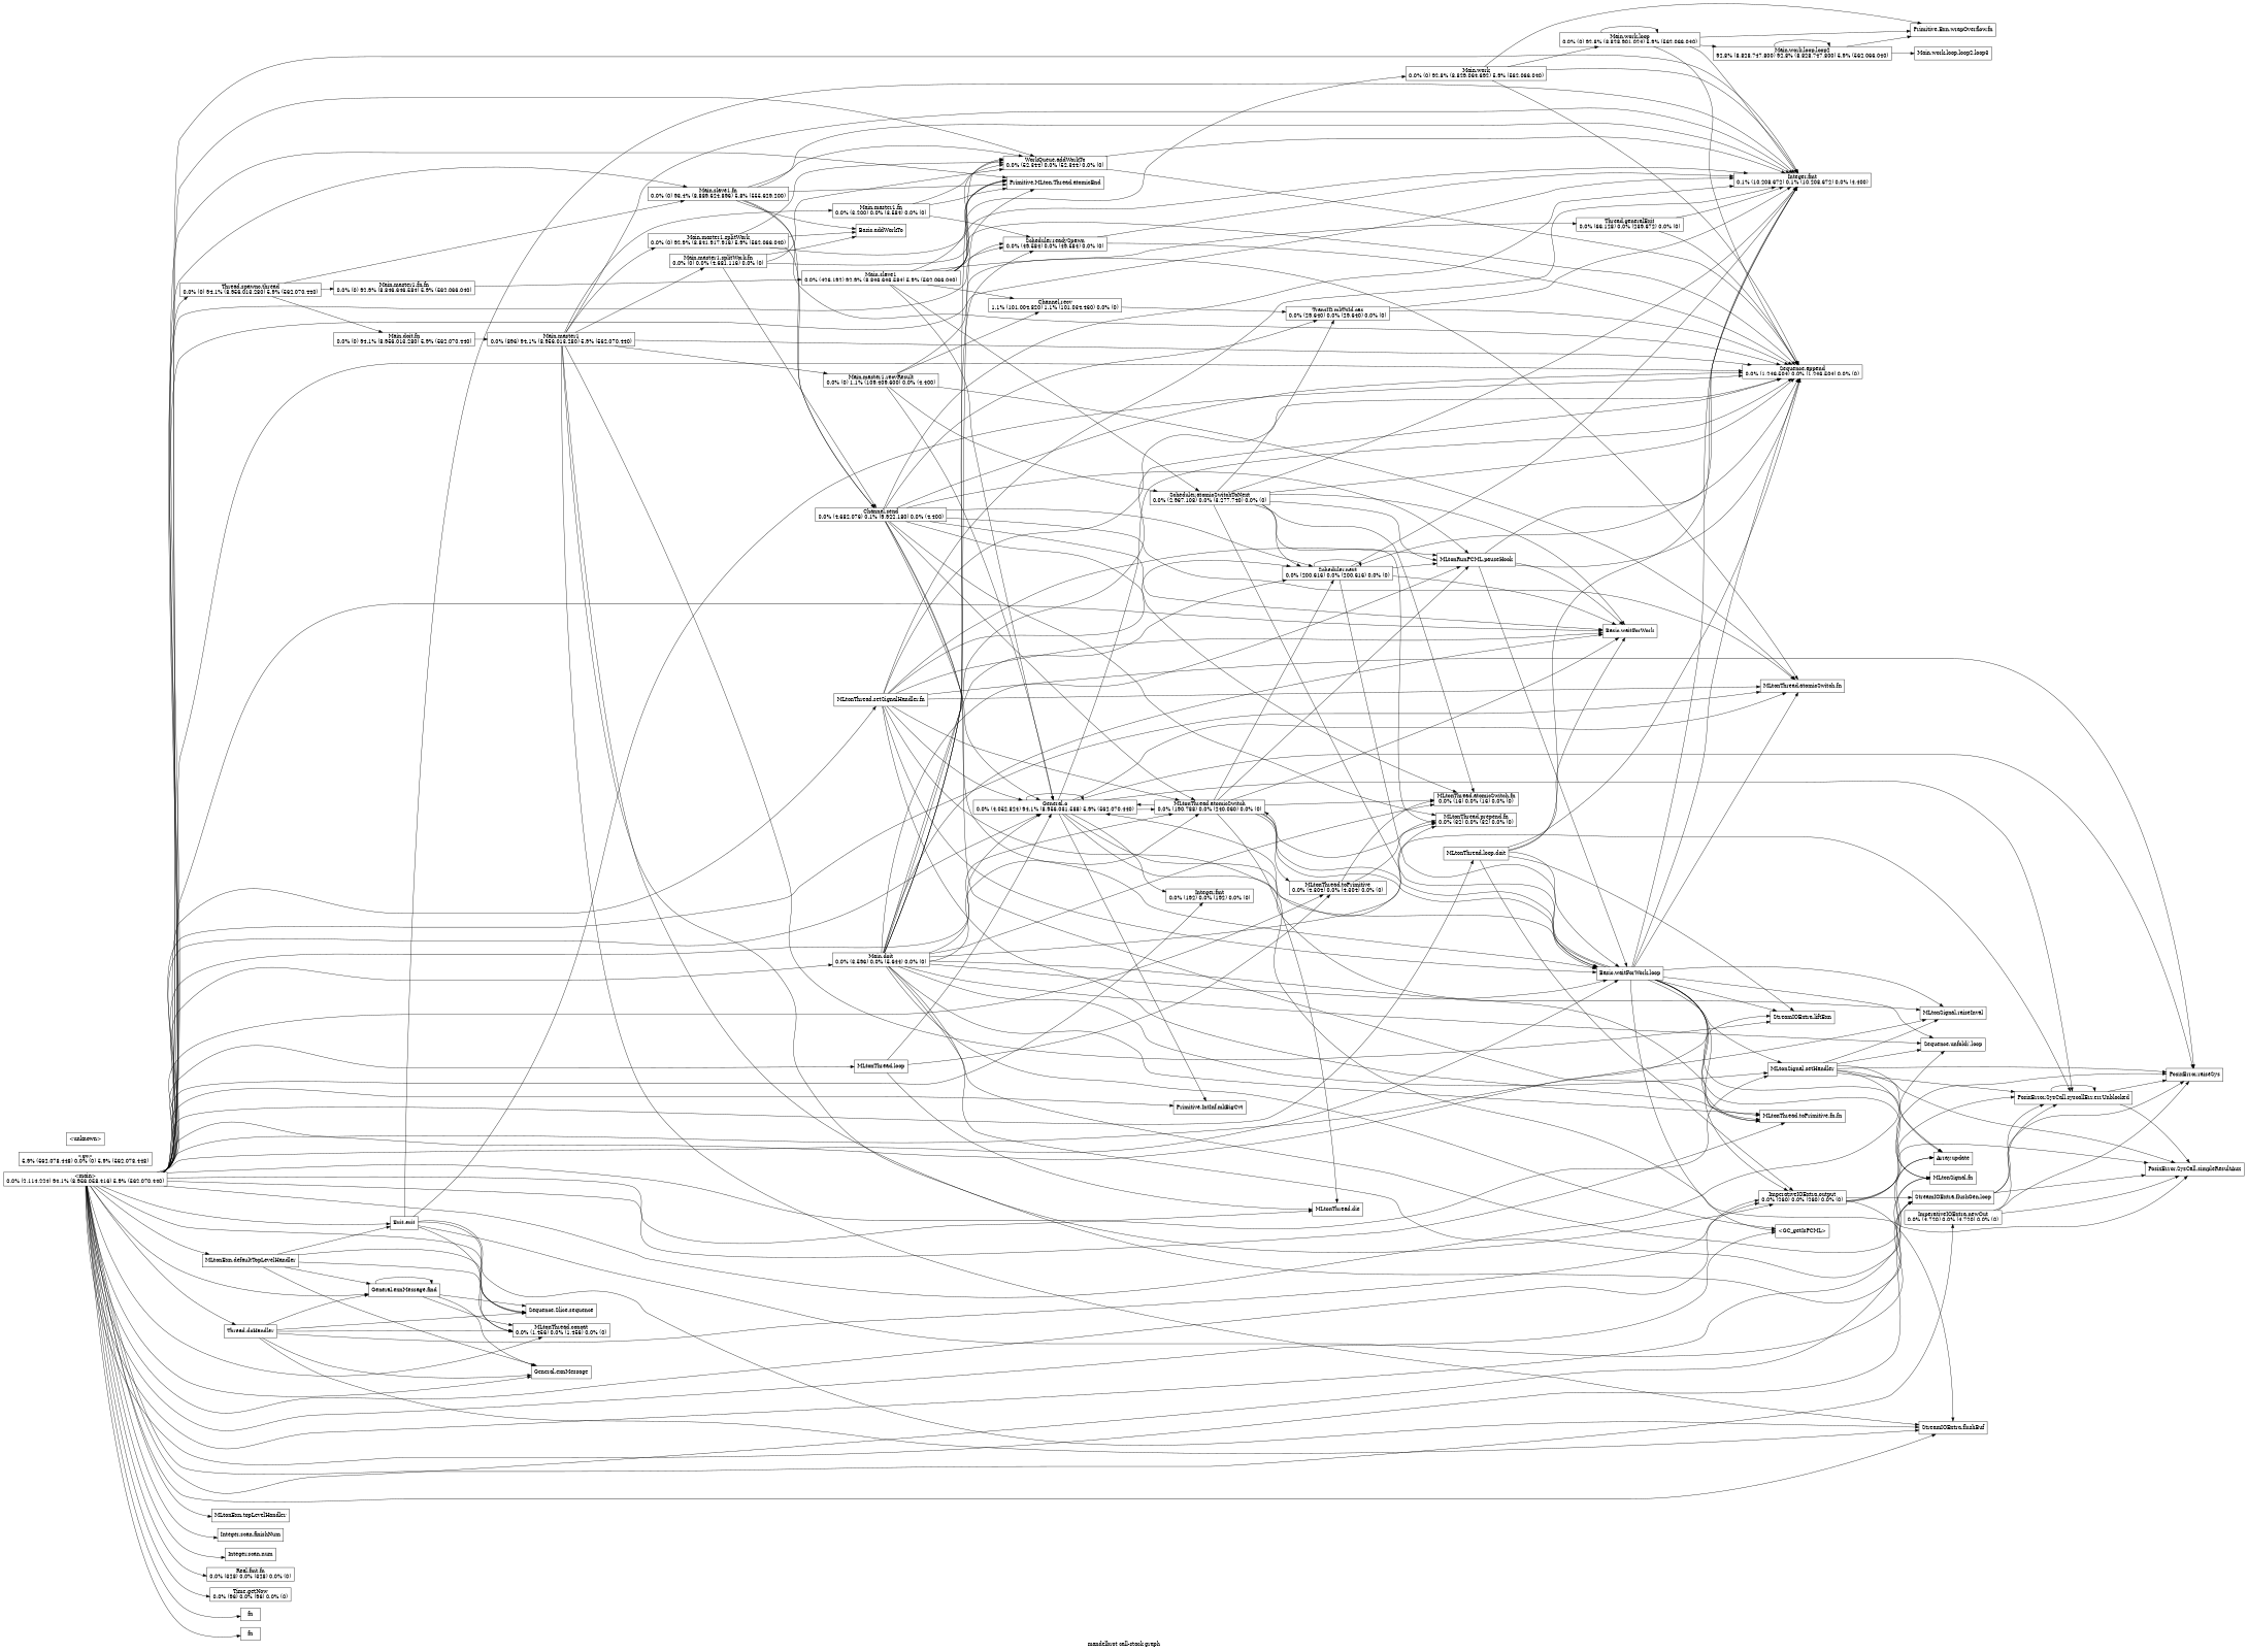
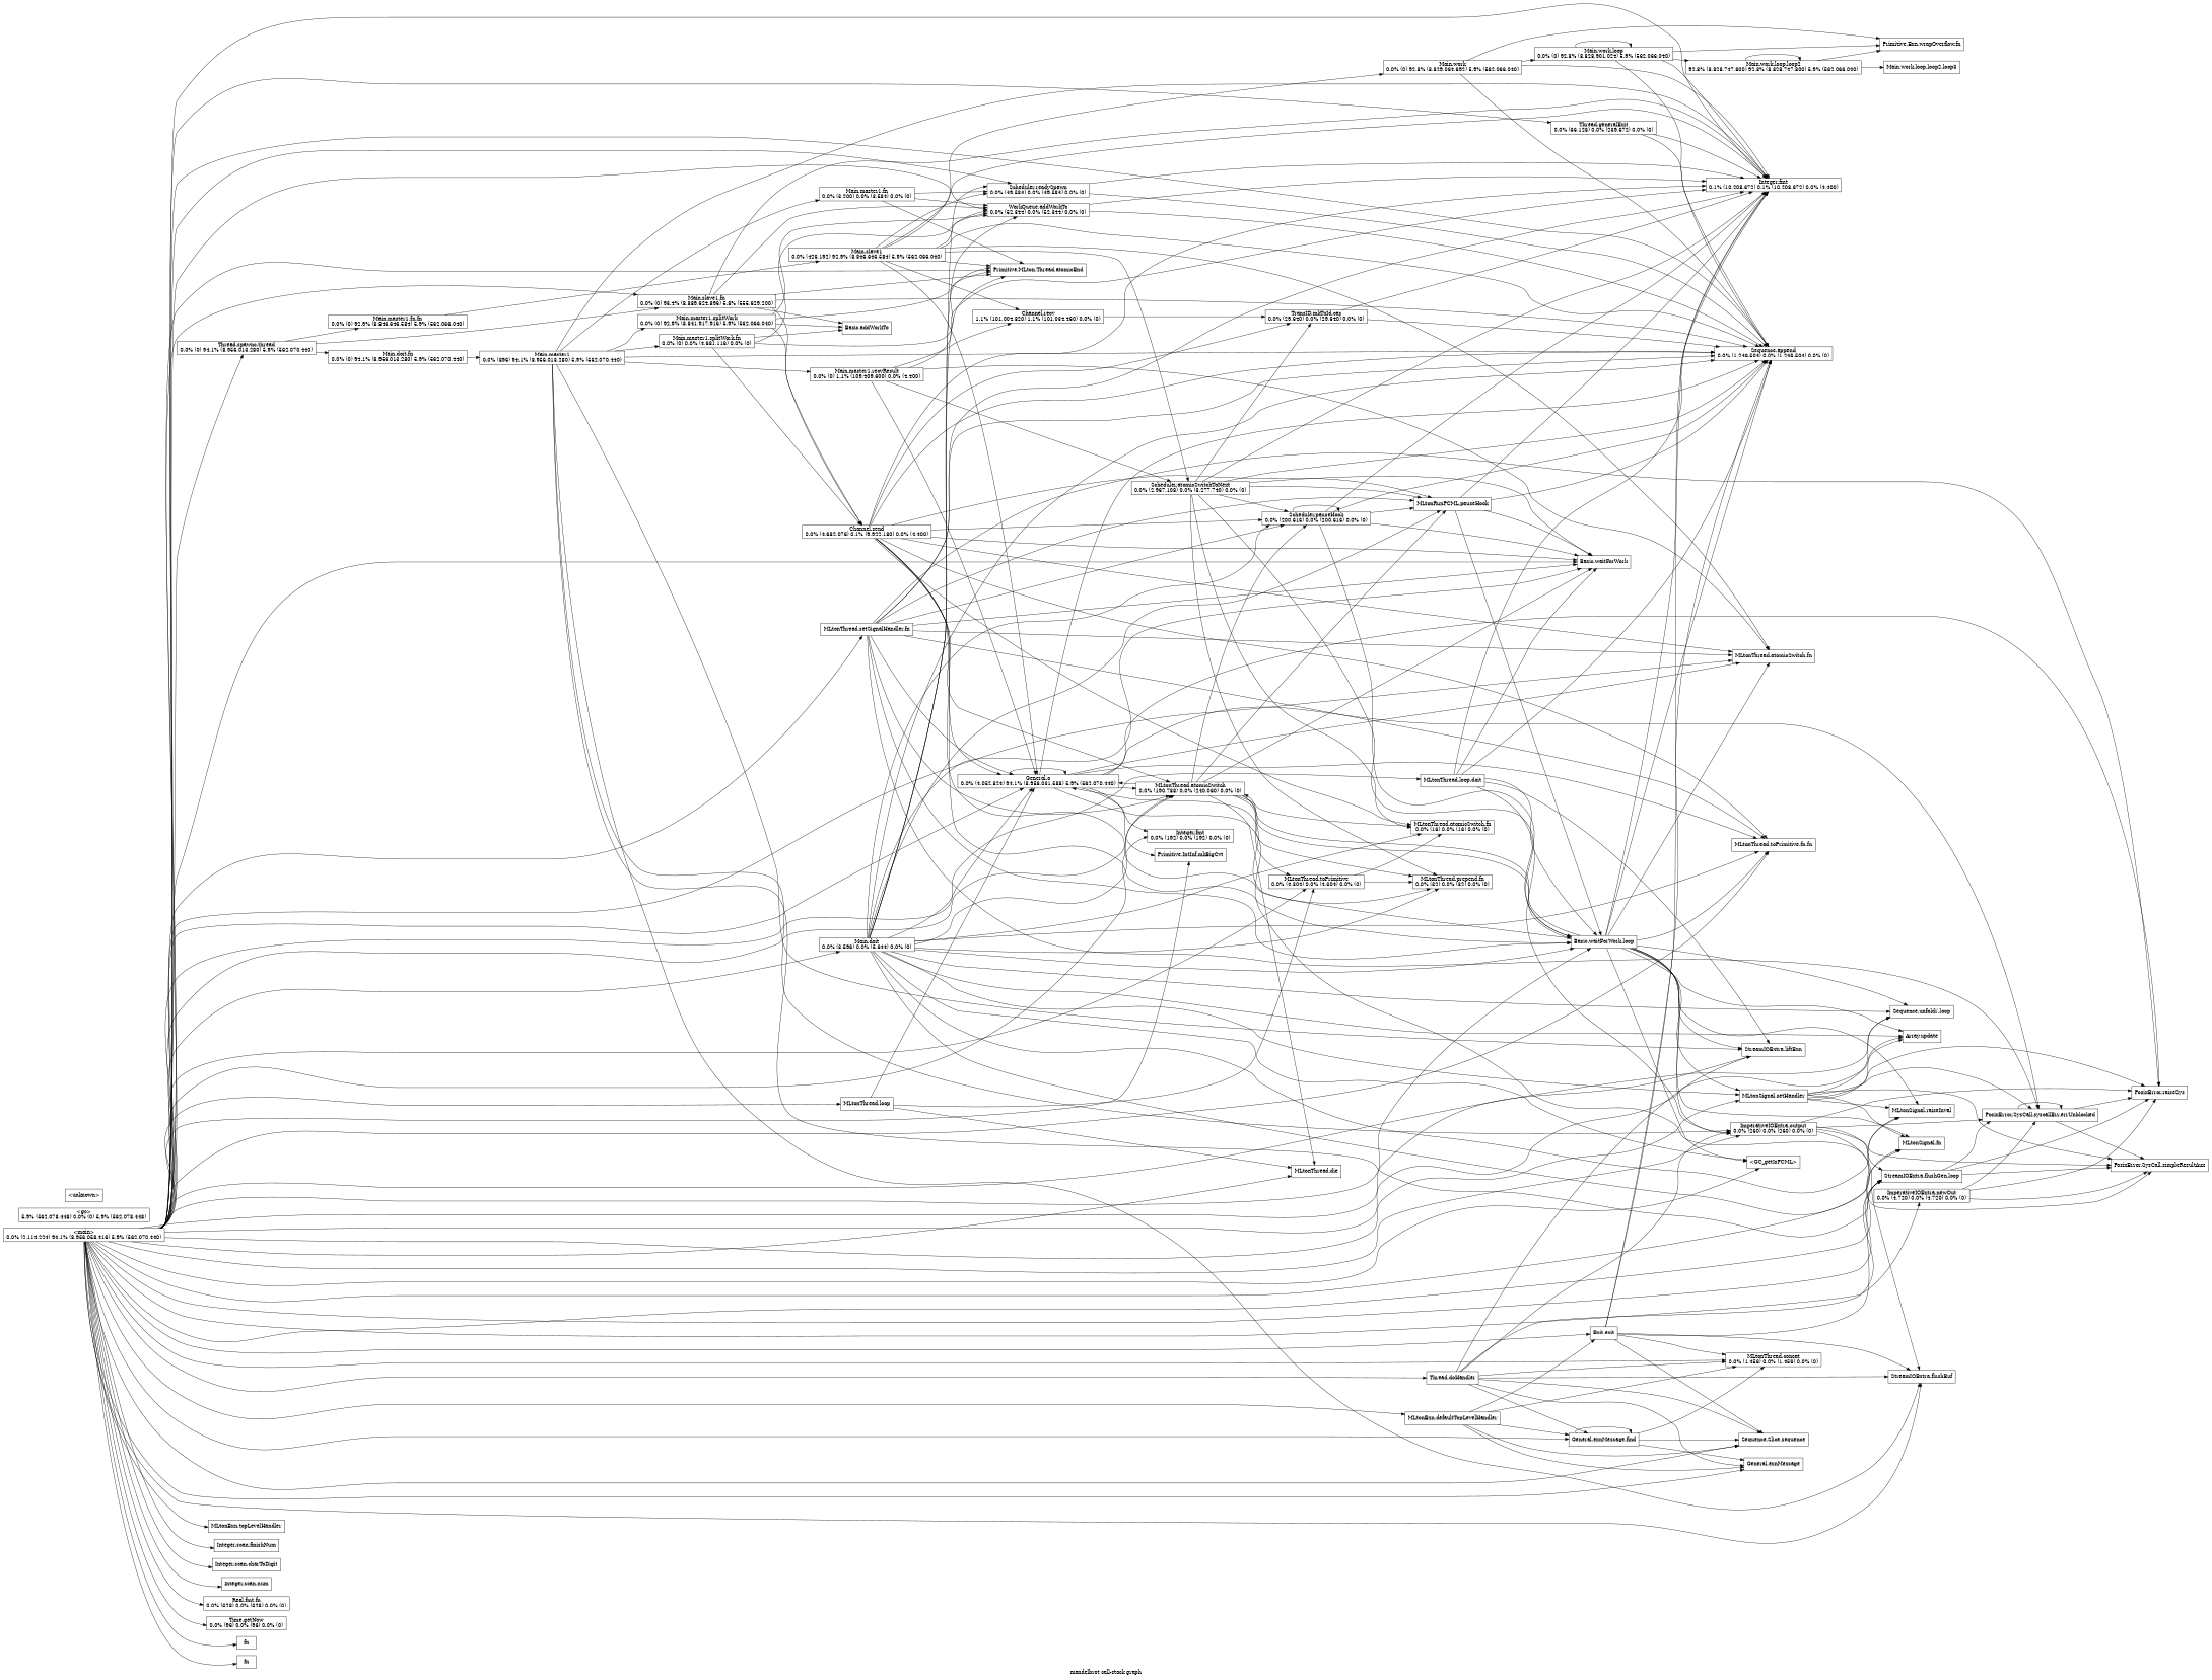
  digraph {
    label="mandelbrot call-stack graph"
    rankdir=LR
    node [color=Black shape=box]
    n1 [label="Main.master1.fn\n0.0% (3,200) 0.0% (3,584) 0.0% (0)\n"]
    n2 [label="Primitive.MLton.Thread.atomicEnd\n"]
    n3 [label="WorkQueue.addWorkTo\n0.0% (52,344) 0.0% (52,344) 0.0% (0)\n"]
    n4 [label="Scheduler.readySpawn\n0.0% (49,584) 0.0% (49,584) 0.0% (0)\n"]
    n5 [label="Integer.fmt\n0.1% (10,208,672) 0.1% (10,208,672) 0.0% (4,400)\n"]
    n6 [label="Sequence.append\n0.0% (1,246,504) 0.0% (1,246,504) 0.0% (0)\n"]
    n7 [label="Main.master1.splitWork.fn\n0.0% (0) 0.0% (4,681,116) 0.0% (0)\n"]
    n8 [label="Basic.addWorkTo\n"]
    n9 [label="Channel.send\n0.0% (4,682,076) 0.1% (9,922,180) 0.0% (4,400)\n"]
    n10 [label="MLtonThread.atomicSwitch.fn\n"]
    n11 [label="General.o\n0.0% (4,052,824) 94.1% (8,956,031,588) 5.9% (562,070,440)\n"]
    n12 [label="MLtonThread.toPrimitive.fn.fn\n"]
    n13 [label="MLtonThread.atomicSwitch\n0.0% (190,788) 0.0% (240,060) 0.0% (0)\n"]
    n14 [label="MLtonThread.atomicSwitch.fn\n0.0% (16) 0.0% (16) 0.0% (0)\n"]
    n15 [label="MLtonThread.prepend.fn\n0.0% (32) 0.0% (32) 0.0% (0)\n"]
-   n16 [label="Scheduler.next\n0.0% (200,616) 0.0% (200,616) 0.0% (0)\n"]
+   n16 [label="Scheduler.pauseHook\n0.0% (200,616) 0.0% (200,616) 0.0% (0)\n"]
    n17 [label="Basic.waitForWork.loop\n"]
    n18 [label="Basic.waitForWork\n"]
    n19 [label="MLtonRunPCML.pauseHook\n"]
    n20 [label="TransID.mkTxId.cas\n0.0% (29,640) 0.0% (29,640) 0.0% (0)\n"]
    n21 [label="PosixError.SysCall.syscallErr.errUnblocked\n"]
    n22 [label="PosixError.raiseSys\n"]
    n23 [label="PosixError.SysCall.simpleResultAux\n"]
    n24 [label="Integer.fmt\n0.0% (192) 0.0% (192) 0.0% (0)\n"]
    n25 [label="Primitive.IntInf.mkBigCvt\n"]
    n26 [label="MLtonThread.die\n"]
    n27 [label="MLtonThread.toPrimitive\n0.0% (4,304) 0.0% (4,304) 0.0% (0)\n"]
    n28 [label="StreamIOExtra.liftExn\n"]
    n29 [label="ImperativeIOExtra.output\n0.0% (260) 0.0% (260) 0.0% (0)\n"]
    n30 [label="Sequence.unfoldi'.loop\n"]
    n31 [label="Array.update\n"]
    n32 [label="MLtonSignal.fn\n"]
    n33 [label="<GC_getIsPCML>\n"]
    n34 [label="MLtonSignal.raiseInval\n"]
    n35 [label="MLtonSignal.setHandler\n"]
    n36 [label="Main.master1.recvResult\n0.0% (0) 1.1% (109,409,600) 0.0% (4,400)\n"]
    n37 [label="Scheduler.atomicSwitchToNext\n0.0% (2,967,108) 0.0% (3,277,740) 0.0% (0)\n"]
    n38 [label="Channel.recv\n1.1% (101,004,820) 1.1% (101,034,460) 0.0% (0)\n"]
    n39 [label="Main.master1.splitWork\n0.0% (0) 92.9% (8,841,917,916) 5.9% (562,066,040)\n"]
    n40 [label="Main.master1\n0.0% (896) 94.1% (8,956,013,280) 5.9% (562,070,440)\n"]
    n41 [label="StreamIOExtra.flushGen.loop\n"]
    n42 [label="StreamIOExtra.flushBuf\n"]
    n43 [label="Main.doit.fn\n0.0% (0) 94.1% (8,956,013,280) 5.9% (562,070,440)\n"]
    n44 [label="MLtonThread.setSignalHandler.fn\n"]
    n45 [label="MLtonThread.loop\n"]
    n46 [label="MLtonExn.defaultTopLevelHandler\n"]
    n47 [label="General.exnMessage.find\n"]
    n48 [label="General.exnMessage\n"]
    n49 [label="Sequence.Slice.sequence\n"]
    n50 [label="MLtonThread.concat\n0.0% (1,456) 0.0% (1,456) 0.0% (0)\n"]
    n51 [label="Exit.exit\n"]
    n52 [label="MLtonExn.topLevelHandler\n"]
    n53 [label="MLtonThread.loop.doit\n"]
    n54 [label="Thread.generalExit\n0.0% (66,128) 0.0% (239,672) 0.0% (0)\n"]
    n55 [label="Main.work.loop.loop2.loop3\n"]
    n56 [label="Main.work.loop.loop2\n92.8% (8,828,747,800) 92.8% (8,828,747,800) 5.9% (562,066,040)\n"]
    n57 [label="Primitive.Exn.wrapOverflow.fn\n"]
    n58 [label="Main.work.loop\n0.0% (0) 92.8% (8,828,901,024) 5.9% (562,066,040)\n"]
    n59 [label="Main.work\n0.0% (0) 92.8% (8,829,064,692) 5.9% (562,066,040)\n"]
    n60 [label="Thread.doHandler\n"]
    n61 [label="Main.slave1\n0.0% (426,192) 92.9% (8,846,646,584) 5.9% (562,066,040)\n"]
    n62 [label="Main.master1.fn.fn\n0.0% (0) 92.9% (8,846,646,584) 5.9% (562,066,040)\n"]
    n63 [label="Thread.spawnc.thread\n0.0% (0) 94.1% (8,956,013,280) 5.9% (562,070,440)\n"]
    n64 [label="Main.slave1.fn\n0.0% (0) 93.4% (8,889,624,896) 5.8% (555,629,200)\n"]
    n65 [label="Integer.scan.finishNum\n"]
+   n66 [label="Integer.scan.charToDigit\n"]
    n67 [label="Integer.scan.num\n"]
    n68 [label="Real.fmt.fn\n0.0% (328) 0.0% (328) 0.0% (0)\n"]
    n69 [label="ImperativeIOExtra.newOut\n0.0% (4,720) 0.0% (4,720) 0.0% (0)\n"]
    n70 [label="Time.getNow\n0.0% (96) 0.0% (96) 0.0% (0)\n"]
    n71 [label="fn\n"]
    n72 [label="Main.doit\n0.0% (3,596) 0.0% (5,644) 0.0% (0)\n"]
    n73 [label="fn\n"]
    n74 [label="<main>\n0.0% (2,114,224) 94.1% (8,956,058,416) 5.9% (562,070,440)\n"]
    n75 [label="<gc>\n5.9% (562,078,448) 0.0% (0) 5.9% (562,078,448)\n"]
    n76 [label="<unknown>\n"]
    n1 -> n2
    n1 -> n3
    n1 -> n4
    n3 -> n5
    n3 -> n6
    n4 -> n5
    n4 -> n6
    n7 -> n2
    n7 -> n3
    n7 -> n8
    n7 -> n9
    n9 -> n5
    n9 -> n6
    n9 -> n10
    n9 -> n11
    n9 -> n12
    n9 -> n13
    n9 -> n14
    n9 -> n15
    n9 -> n16
    n9 -> n17
    n9 -> n18
    n9 -> n19
    n9 -> n20
    n11 -> n6
    n11 -> n10
    n11 -> n11
    n11 -> n12
    n11 -> n13
    n11 -> n21
    n11 -> n22
    n11 -> n23
    n11 -> n24
    n11 -> n25
    n13 -> n11
    n13 -> n14
    n13 -> n15
    n13 -> n16
    n13 -> n17
    n13 -> n18
    n13 -> n19
    n13 -> n26
    n13 -> n27
    n16 -> n5
    n16 -> n6
    n16 -> n16
    n16 -> n17
    n16 -> n18
    n16 -> n19
    n17 -> n5
    n17 -> n6
    n17 -> n10
    n17 -> n11
    n17 -> n12
    n17 -> n13
    n17 -> n28
    n17 -> n29
    n17 -> n30
    n17 -> n31
    n17 -> n32
    n17 -> n33
    n17 -> n34
    n17 -> n35
    n19 -> n5
    n19 -> n6
    n19 -> n17
    n19 -> n18
    n20 -> n5
    n20 -> n6
    n21 -> n21
    n21 -> n22
    n21 -> n23
    n27 -> n14
    n27 -> n15
    n29 -> n21
    n29 -> n22
    n29 -> n23
    n29 -> n41
    n29 -> n42
    n35 -> n21
    n35 -> n22
    n35 -> n23
    n35 -> n30
    n35 -> n31
    n35 -> n32
    n35 -> n34
    n36 -> n5
    n36 -> n10
    n36 -> n11
    n36 -> n37
    n36 -> n38
    n37 -> n5
    n37 -> n6
    n37 -> n14
    n37 -> n15
    n37 -> n16
    n37 -> n17
    n37 -> n18
    n37 -> n19
    n37 -> n20
    n38 -> n20
    n39 -> n2
    n39 -> n3
    n39 -> n8
    n39 -> n9
    n40 -> n1
    n40 -> n5
    n40 -> n6
    n40 -> n7
    n40 -> n28
    n40 -> n29
    n40 -> n36
    n40 -> n39
    n40 -> n41
    n40 -> n42
    n41 -> n21
    n41 -> n22
    n41 -> n23
    n43 -> n40
    n44 -> n5
    n44 -> n6
    n44 -> n10
    n44 -> n11
    n44 -> n12
    n44 -> n13
    n44 -> n16
    n44 -> n17
    n44 -> n18
    n44 -> n19
    n44 -> n21
    n44 -> n22
    n45 -> n11
    n45 -> n26
    n45 -> n27
    n46 -> n47
    n46 -> n48
    n46 -> n49
    n46 -> n50
    n46 -> n51
    n47 -> n47
    n47 -> n48
    n47 -> n49
    n47 -> n50
    n51 -> n5
    n51 -> n6
    n51 -> n41
    n51 -> n42
    n51 -> n49
    n51 -> n50
    n53 -> n5
    n53 -> n6
    n53 -> n17
    n53 -> n18
    n53 -> n28
    n53 -> n29
    n54 -> n5
    n54 -> n6
    n56 -> n55
    n56 -> n56
    n56 -> n57
    n58 -> n5
    n58 -> n6
    n58 -> n56
    n58 -> n57
    n58 -> n58
    n59 -> n5
    n59 -> n6
    n59 -> n57
    n59 -> n58
+   n60 -> n28
    n60 -> n29
+   n60 -> n41
    n60 -> n42
    n60 -> n47
    n60 -> n48
    n60 -> n49
    n60 -> n50
    n61 -> n2
    n61 -> n3
    n61 -> n4
    n61 -> n5
    n61 -> n6
    n61 -> n10
    n61 -> n11
    n61 -> n37
    n61 -> n38
    n61 -> n59
    n62 -> n61
    n63 -> n43
    n63 -> n62
    n63 -> n64
    n64 -> n2
    n64 -> n3
    n64 -> n5
    n64 -> n6
    n64 -> n8
    n64 -> n9
    n69 -> n21
    n69 -> n22
    n69 -> n23
    n72 -> n2
    n72 -> n3
    n72 -> n4
    n72 -> n6
    n72 -> n11
    n72 -> n12
    n72 -> n13
    n72 -> n14
    n72 -> n15
    n72 -> n16
    n72 -> n17
    n72 -> n18
    n72 -> n19
    n72 -> n30
    n72 -> n31
    n72 -> n32
    n72 -> n33
    n72 -> n34
    n72 -> n35
    n74 -> n2
    n74 -> n3
    n74 -> n4
    n74 -> n5
    n74 -> n6
    n74 -> n10
    n74 -> n11
    n74 -> n12
    n74 -> n13
    n74 -> n17
    n74 -> n18
    n74 -> n24
    n74 -> n25
    n74 -> n26
    n74 -> n27
    n74 -> n28
    n74 -> n29
    n74 -> n30
    n74 -> n31
    n74 -> n32
    n74 -> n33
    n74 -> n34
    n74 -> n35
    n74 -> n41
    n74 -> n42
    n74 -> n44
    n74 -> n45
    n74 -> n46
    n74 -> n47
    n74 -> n48
    n74 -> n49
    n74 -> n50
    n74 -> n51
    n74 -> n52
    n74 -> n53
    n74 -> n54
    n74 -> n60
    n74 -> n63
    n74 -> n64
    n74 -> n65
+   n74 -> n66
    n74 -> n67
    n74 -> n68
    n74 -> n69
    n74 -> n70
    n74 -> n71
    n74 -> n72
    n74 -> n73
  }
